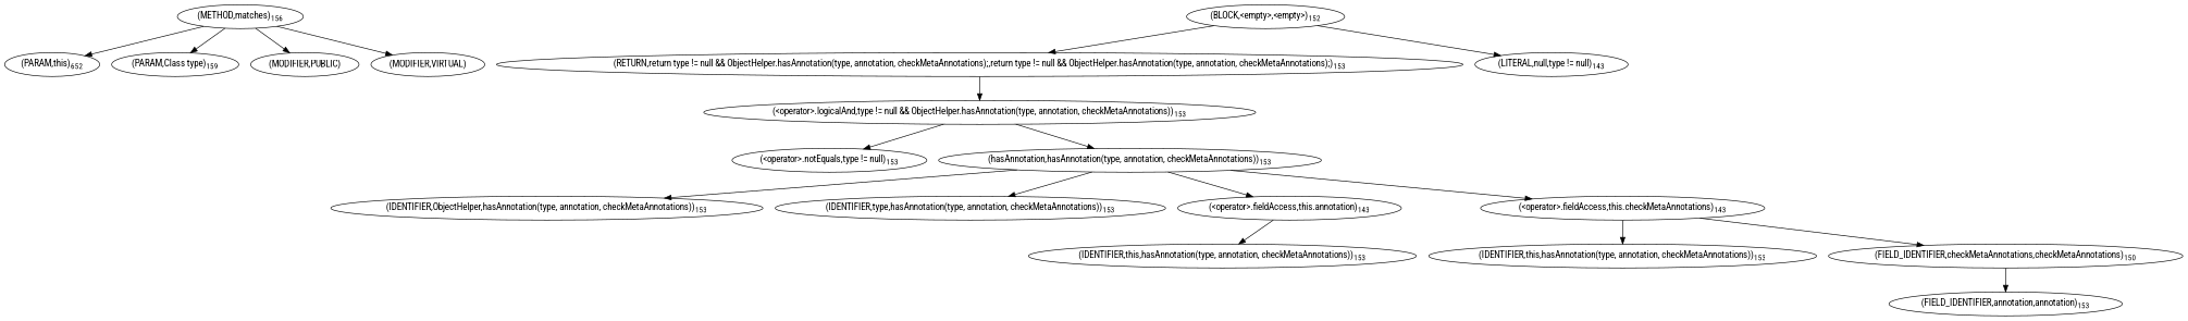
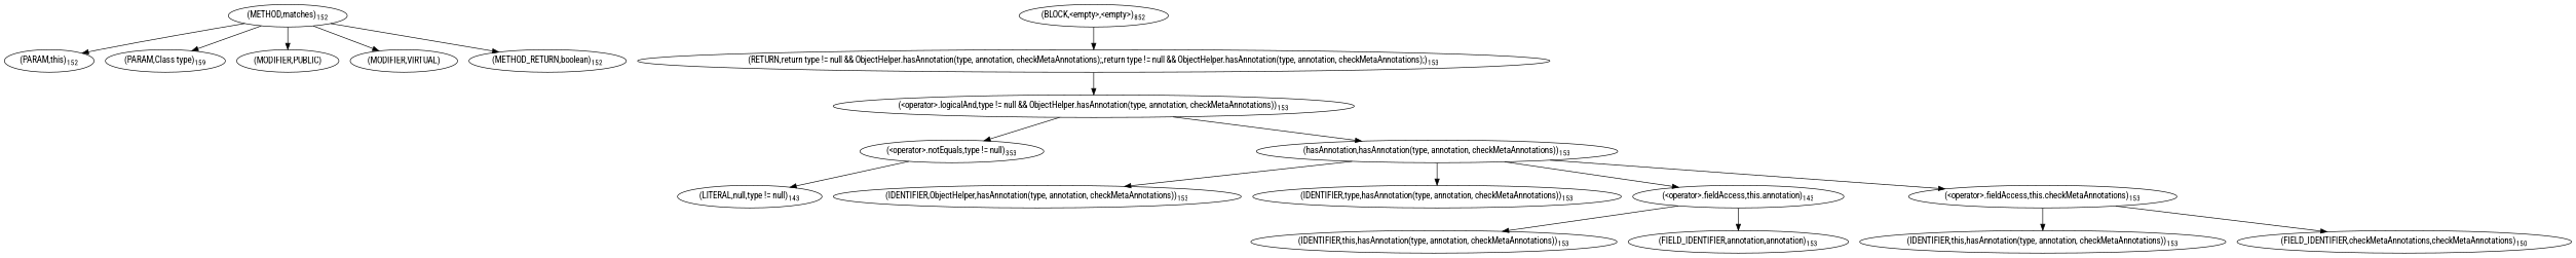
  digraph {
    fontname="Roboto Condensed"
    node [fontname="Roboto Condensed"]
    edge [fontname="Roboto Condensed"]
-   n1 [label=<(METHOD,matches)<SUB>156</SUB>>]
-   n2 [label=<(PARAM,this)<SUB>652</SUB>>]
+   n1 [label=<(METHOD,matches)<SUB>152</SUB>>]
+   n2 [label=<(PARAM,this)<SUB>152</SUB>>]
    n3 [label=<(PARAM,Class type)<SUB>159</SUB>>]
    n4 [label=<(MODIFIER,PUBLIC)>]
    n5 [label=<(MODIFIER,VIRTUAL)>]
-   n7 [label=<(BLOCK,&lt;empty&gt;,&lt;empty&gt;)<SUB>152</SUB>>]
+   n6 [label=<(METHOD_RETURN,boolean)<SUB>152</SUB>>]
+   n7 [label=<(BLOCK,&lt;empty&gt;,&lt;empty&gt;)<SUB>852</SUB>>]
    n8 [label=<(RETURN,return type != null &amp;&amp; ObjectHelper.hasAnnotation(type, annotation, checkMetaAnnotations);,return type != null &amp;&amp; ObjectHelper.hasAnnotation(type, annotation, checkMetaAnnotations);)<SUB>153</SUB>>]
    n9 [label=<(&lt;operator&gt;.logicalAnd,type != null &amp;&amp; ObjectHelper.hasAnnotation(type, annotation, checkMetaAnnotations))<SUB>153</SUB>>]
-   n10 [label=<(&lt;operator&gt;.notEquals,type != null)<SUB>153</SUB>>]
+   n10 [label=<(&lt;operator&gt;.notEquals,type != null)<SUB>353</SUB>>]
    n11 [label=<(hasAnnotation,hasAnnotation(type, annotation, checkMetaAnnotations))<SUB>153</SUB>>]
    n12 [label=<(LITERAL,null,type != null)<SUB>143</SUB>>]
    n13 [label=<(IDENTIFIER,ObjectHelper,hasAnnotation(type, annotation, checkMetaAnnotations))<SUB>153</SUB>>]
    n14 [label=<(IDENTIFIER,type,hasAnnotation(type, annotation, checkMetaAnnotations))<SUB>153</SUB>>]
    n15 [label=<(&lt;operator&gt;.fieldAccess,this.annotation)<SUB>143</SUB>>]
-   n16 [label=<(&lt;operator&gt;.fieldAccess,this.checkMetaAnnotations)<SUB>143</SUB>>]
+   n16 [label=<(&lt;operator&gt;.fieldAccess,this.checkMetaAnnotations)<SUB>153</SUB>>]
    n17 [label=<(IDENTIFIER,this,hasAnnotation(type, annotation, checkMetaAnnotations))<SUB>153</SUB>>]
    n18 [label=<(FIELD_IDENTIFIER,annotation,annotation)<SUB>153</SUB>>]
    n19 [label=<(IDENTIFIER,this,hasAnnotation(type, annotation, checkMetaAnnotations))<SUB>153</SUB>>]
    n20 [label=<(FIELD_IDENTIFIER,checkMetaAnnotations,checkMetaAnnotations)<SUB>150</SUB>>]
    n1 -> n2
    n1 -> n3
    n1 -> n4
    n1 -> n5
+   n1 -> n6
    n7 -> n8
    n8 -> n9
    n9 -> n10
    n9 -> n11
-   n7 -> n12
+   n10 -> n12
    n11 -> n13
    n11 -> n14
    n11 -> n15
    n11 -> n16
    n15 -> n17
-   n20 -> n18
+   n15 -> n18
    n16 -> n19
    n16 -> n20
  }
